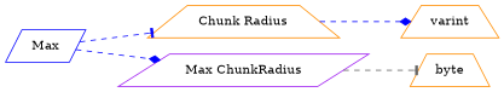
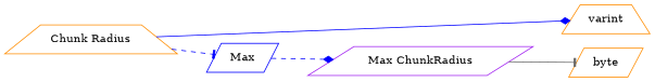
  digraph {
    rankdir=LR
    node [color=darkorange shape=trapezium]
    edge [arrowhead=tee color=blue style=dashed]
    n1 [label=varint]
-   n2 [label=byte]
+   n2 [label=byte shape=parallelogram]
    n3 [color=blue label=Max shape=parallelogram]
    n4 [label="Chunk Radius"]
    n5 [color=purple label="Max ChunkRadius" shape=parallelogram]
    subgraph sub_1 {
      rank=max
      n1
      n2
    }
-   n3 -> n4
+   n4 -> n3
    n3 -> n5 [arrowhead=diamond]
-   n4 -> n1 [arrowhead=diamond]
-   n5 -> n2 [color=gray40]
+   n4 -> n1 [arrowhead=diamond style=solid]
+   n5 -> n2 [color=gray40 style=solid]
  }
